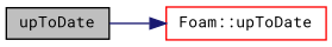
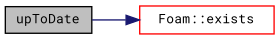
  digraph {
    rankdir=LR
    fontname="Roboto Mono"
    node [fontname="Roboto Mono" fontsize=10 shape=record]
    n1 [color=black fillcolor=grey75 fontcolor=black height=0.2 label=upToDate style=filled width=0.4]
-   n2 [color=red height=0.2 label="Foam::upToDate" width=0.4]
+   n2 [color=red height=0.2 label="Foam::exists" width=0.4]
    n1 -> n2 [color=midnightblue fontname="Roboto Mono" fontsize=10 labelfontname=FreeSans labelfontsize=10 style=solid]
  }
